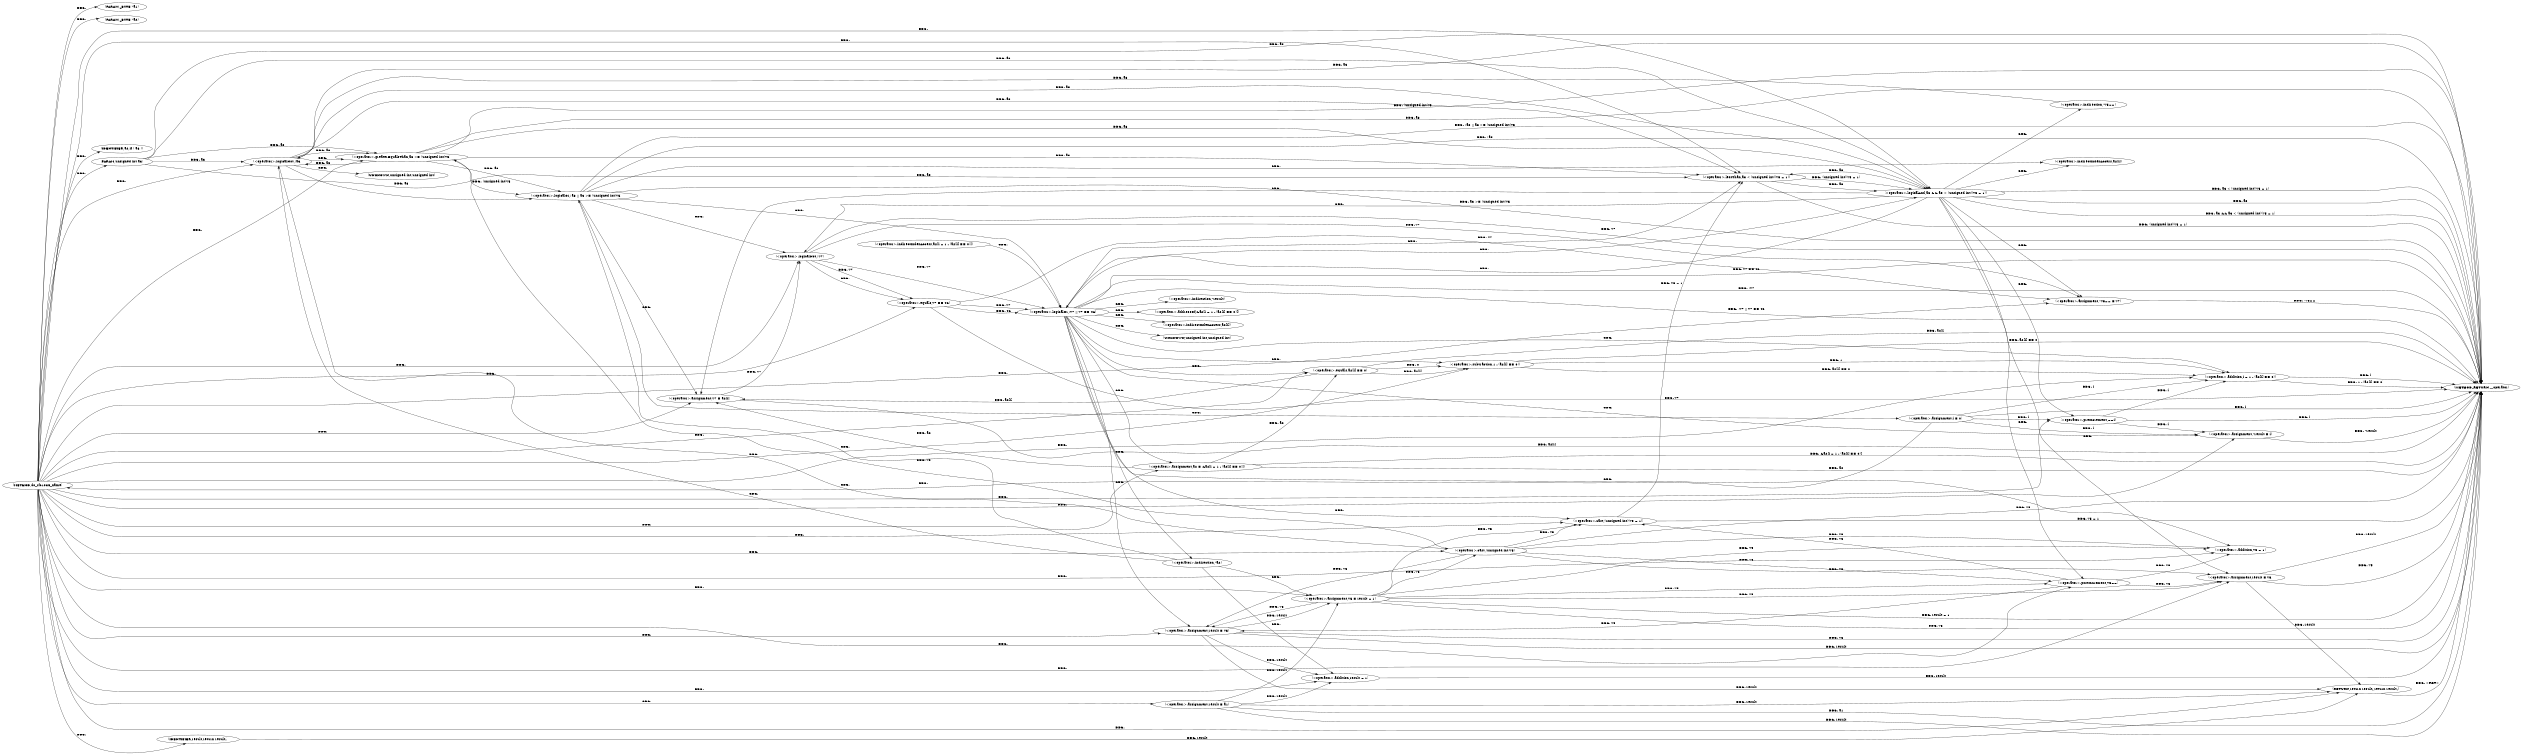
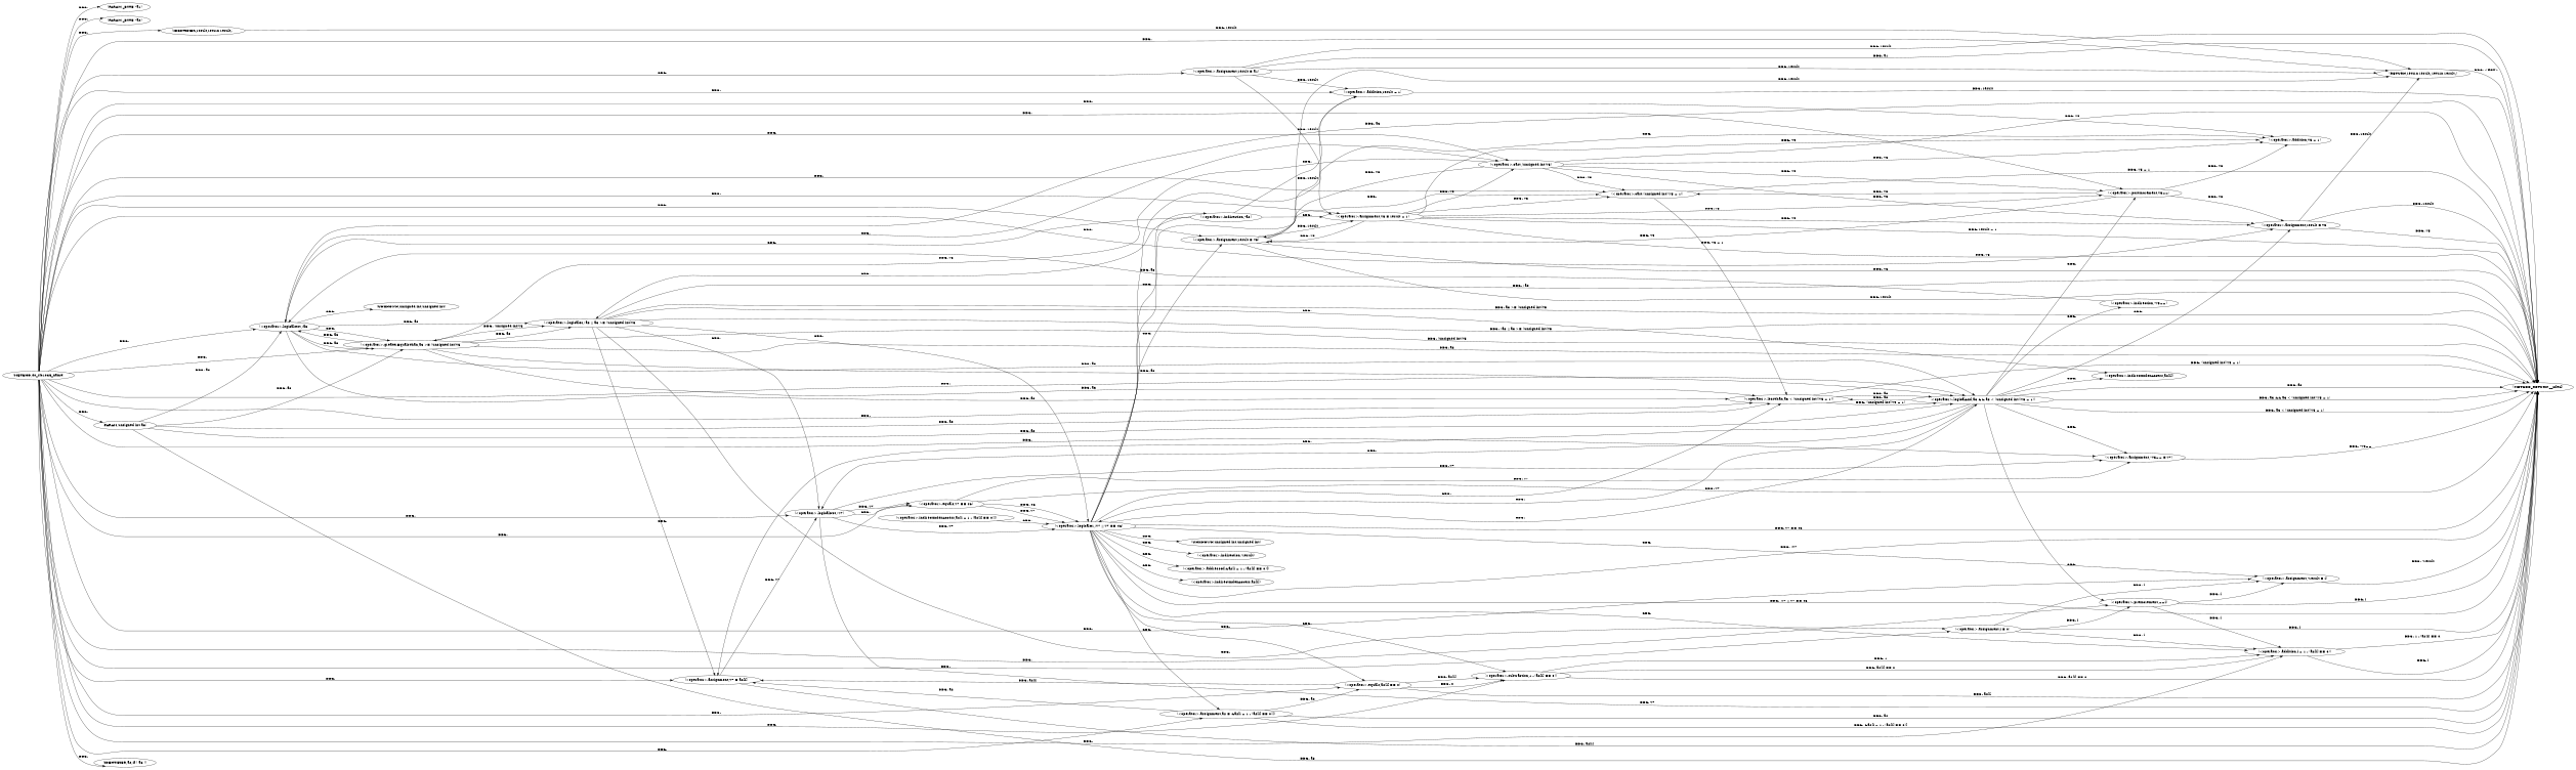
  digraph {
    rankdir=LR
    n1 [label="(METHOD,do_rfc1035_name)"]
    n2 [label="(PARAM,_BYTE *a1)"]
    n3 [label="(PARAM,_BYTE *a2)"]
    n4 [label="(PARAM,unsigned int a3)"]
    n5 [label="(<operator>.assignment,result = a1)"]
    n6 [label="(IDENTIFIER,a2,if ( a6 ))"]
    n7 [label="(<operator>.assignment,v5 = result + 1)"]
    n8 [label="(<operator>.addition,result + 1)"]
    n9 [label="(<operator>.logicalNot,!a3)"]
    n10 [label="(<operator>.greaterEqualsThan,a3 >= (unsigned int)v5)"]
    n11 [label="(<operator>.cast,(unsigned int)v5)"]
    n12 [label="(<operator>.assignment,i = 0)"]
    n13 [label="(<operator>.preIncrement,++i)"]
    n14 [label="(<operator>.assignment,v7 = a2[i])"]
    n15 [label="(<operator>.logicalNot,!v7)"]
    n16 [label="(<operator>.equals,v7 == 46)"]
    n17 [label="(<operator>.assignment,*result = i)"]
    n18 [label="(<operator>.assignment,result = v5)"]
    n19 [label="(<operator>.assignment,a2 = &a2[i + 1 - (a2[i] == 0)])"]
    n20 [label="(<operator>.addition,i + 1 - (a2[i] == 0))"]
    n21 [label="(<operator>.subtraction,1 - (a2[i] == 0))"]
    n22 [label="(<operator>.equals,a2[i] == 0)"]
    n23 [label="(<operator>.logicalAnd,a3 && a3 < (unsigned int)(v5 + 1))"]
    n24 [label="(<operator>.lessThan,a3 < (unsigned int)(v5 + 1))"]
    n25 [label="(<operator>.cast,(unsigned int)(v5 + 1))"]
    n26 [label="(<operator>.addition,v5 + 1)"]
    n27 [label="(<operator>.assignment,*v5++ = v7)"]
    n28 [label="(<operator>.postIncrement,v5++)"]
    n29 [label="(<operator>.assignment,result = v5)"]
    n30 [label="(RETURN,return result;,return result;)"]
    n31 [label="(IDENTIFIER,result,return result;)"]
-   n32 [label="(METHOD_RETURN,__operator)"]
+   n32 [label="(METHOD_RETURN,__cdecl)"]
    n33 [label="(<operator>.logicalOr,!a3 || a3 >= (unsigned int)v5)"]
    n34 [label="(UNKNOWN,unsigned int,unsigned int)"]
    n35 [label="(<operator>.logicalOr,!v7 || v7 == 46)"]
    n36 [label="(<operator>.indirectIndexAccess,a2[i])"]
    n37 [label="(<operator>.indirection,*v5++)"]
    n38 [label="(<operator>.indirection,*a2)"]
    n39 [label="(<operator>.indirection,*result)"]
    n40 [label="(<operator>.addressOf,&a2[i + 1 - (a2[i] == 0)])"]
    n41 [label="(<operator>.indirectIndexAccess,a2[i])"]
    n42 [label="(UNKNOWN,unsigned int,unsigned int)"]
    n43 [label="(<operator>.indirectIndexAccess,a2[i + 1 - (a2[i] == 0)])"]
    n1 -> n2 [label="DDG: "]
    n1 -> n3 [label="DDG: "]
    n1 -> n4 [label="DDG: "]
    n1 -> n5 [label="CDG: "]
    n1 -> n6 [label="DDG: "]
    n1 -> n7 [label="DDG: "]
    n1 -> n8 [label="DDG: "]
    n1 -> n9 [label="DDG: "]
    n1 -> n10 [label="DDG: "]
    n1 -> n11 [label="DDG: "]
-   n12 -> n1 [label="DDG: "]
+   n1 -> n12 [label="DDG: "]
    n1 -> n13 [label="DDG: "]
    n1 -> n14 [label="DDG: "]
    n1 -> n15 [label="DDG: "]
    n1 -> n16 [label="DDG: "]
    n1 -> n17 [label="DDG: "]
    n1 -> n18 [label="DDG: "]
    n1 -> n19 [label="DDG: "]
    n1 -> n20 [label="DDG: "]
    n1 -> n21 [label="DDG: "]
    n1 -> n22 [label="DDG: "]
    n1 -> n23 [label="DDG: "]
    n1 -> n24 [label="DDG: "]
    n1 -> n25 [label="DDG: "]
    n1 -> n26 [label="DDG: "]
    n1 -> n27 [label="DDG: "]
    n1 -> n28 [label="DDG: "]
    n1 -> n29 [label="DDG: "]
    n1 -> n30 [label="DDG: "]
    n1 -> n31 [label="DDG: "]
    n4 -> n9 [label="DDG: a3"]
    n4 -> n10 [label="DDG: a3"]
    n4 -> n23 [label="DDG: a3"]
    n4 -> n24 [label="DDG: a3"]
    n4 -> n32 [label="DDG: a3"]
    n5 -> n7 [label="DDG: result"]
    n5 -> n8 [label="DDG: result"]
    n5 -> n30 [label="DDG: result"]
    n5 -> n32 [label="DDG: a1"]
    n5 -> n32 [label="DDG: result"]
    n7 -> n11 [label="DDG: v5"]
    n7 -> n18 [label="DDG: v5"]
    n7 -> n25 [label="DDG: v5"]
    n7 -> n26 [label="DDG: v5"]
    n7 -> n28 [label="DDG: v5"]
    n7 -> n29 [label="DDG: v5"]
    n7 -> n32 [label="DDG: result + 1"]
    n7 -> n32 [label="DDG: v5"]
    n8 -> n32 [label="DDG: result"]
    n9 -> n10 [label="DDG: a3"]
    n9 -> n10 [label="CDG: "]
    n9 -> n11 [label="CDG: "]
    n9 -> n23 [label="DDG: a3"]
    n9 -> n24 [label="DDG: a3"]
    n9 -> n32 [label="DDG: a3"]
    n9 -> n33 [label="DDG: a3"]
    n9 -> n34 [label="CDG: "]
    n10 -> n9 [label="DDG: a3"]
    n10 -> n23 [label="DDG: a3"]
    n10 -> n24 [label="DDG: a3"]
    n10 -> n32 [label="DDG: (unsigned int)v5"]
    n10 -> n32 [label="DDG: a3"]
    n10 -> n33 [label="DDG: a3"]
    n10 -> n33 [label="DDG: (unsigned int)v5"]
    n11 -> n10 [label="DDG: v5"]
    n11 -> n18 [label="DDG: v5"]
    n11 -> n25 [label="DDG: v5"]
    n11 -> n26 [label="DDG: v5"]
    n11 -> n28 [label="DDG: v5"]
    n11 -> n29 [label="DDG: v5"]
    n11 -> n32 [label="DDG: v5"]
    n12 -> n13 [label="DDG: i"]
    n12 -> n17 [label="DDG: i"]
    n12 -> n20 [label="DDG: i"]
    n12 -> n32 [label="DDG: i"]
    n13 -> n17 [label="DDG: i"]
    n13 -> n20 [label="DDG: i"]
    n13 -> n32 [label="DDG: i"]
    n14 -> n15 [label="DDG: v7"]
    n14 -> n32 [label="DDG: a2[i]"]
    n15 -> n16 [label="DDG: v7"]
    n15 -> n16 [label="CDG: "]
    n15 -> n27 [label="DDG: v7"]
    n15 -> n32 [label="DDG: v7"]
    n15 -> n35 [label="DDG: v7"]
    n16 -> n27 [label="DDG: v7"]
    n16 -> n32 [label="DDG: v7"]
    n16 -> n35 [label="DDG: v7"]
    n16 -> n35 [label="DDG: 46"]
    n17 -> n32 [label="DDG: *result"]
    n18 -> n7 [label="DDG: result"]
    n18 -> n8 [label="DDG: result"]
    n18 -> n30 [label="DDG: result"]
    n18 -> n32 [label="DDG: v5"]
    n18 -> n32 [label="DDG: result"]
    n19 -> n14 [label="DDG: a2"]
    n19 -> n22 [label="DDG: a2"]
    n19 -> n32 [label="DDG: &a2[i + 1 - (a2[i] == 0)]"]
    n19 -> n32 [label="DDG: a2"]
    n20 -> n32 [label="DDG: 1 - (a2[i] == 0)"]
    n20 -> n32 [label="DDG: i"]
    n21 -> n20 [label="DDG: 1"]
    n21 -> n20 [label="DDG: a2[i] == 0"]
    n21 -> n32 [label="DDG: a2[i] == 0"]
    n22 -> n14 [label="DDG: a2[i]"]
    n22 -> n21 [label="DDG: a2[i]"]
    n22 -> n21 [label="DDG: 0"]
    n22 -> n32 [label="DDG: a2[i]"]
    n23 -> n13 [label="CDG: "]
    n23 -> n14 [label="CDG: "]
    n23 -> n15 [label="CDG: "]
    n23 -> n24 [label="DDG: a3"]
    n23 -> n27 [label="CDG: "]
    n23 -> n28 [label="CDG: "]
    n23 -> n29 [label="CDG: "]
    n23 -> n32 [label="DDG: a3 < (unsigned int)(v5 + 1)"]
    n23 -> n32 [label="DDG: a3"]
    n23 -> n32 [label="DDG: a3 && a3 < (unsigned int)(v5 + 1)"]
    n23 -> n35 [label="CDG: "]
    n23 -> n36 [label="CDG: "]
    n23 -> n37 [label="CDG: "]
    n24 -> n23 [label="DDG: a3"]
    n24 -> n23 [label="DDG: (unsigned int)(v5 + 1)"]
    n24 -> n32 [label="DDG: (unsigned int)(v5 + 1)"]
    n25 -> n24 [label="DDG: v5 + 1"]
    n25 -> n32 [label="DDG: v5 + 1"]
    n27 -> n32 [label="DDG: *v5++"]
    n28 -> n18 [label="DDG: v5"]
    n28 -> n25 [label="DDG: v5"]
    n28 -> n26 [label="DDG: v5"]
    n28 -> n29 [label="DDG: v5"]
    n29 -> n30 [label="DDG: result"]
    n29 -> n32 [label="DDG: v5"]
    n29 -> n32 [label="DDG: result"]
    n30 -> n32 [label="DDG: <RET>"]
    n31 -> n30 [label="DDG: result"]
    n33 -> n12 [label="CDG: "]
    n33 -> n14 [label="CDG: "]
    n33 -> n15 [label="CDG: "]
    n33 -> n32 [label="DDG: a3 >= (unsigned int)v5"]
    n33 -> n32 [label="DDG: !a3 || a3 >= (unsigned int)v5"]
    n33 -> n32 [label="DDG: !a3"]
    n33 -> n35 [label="CDG: "]
    n33 -> n36 [label="CDG: "]
    n35 -> n17 [label="CDG: "]
    n35 -> n18 [label="CDG: "]
    n35 -> n19 [label="CDG: "]
    n35 -> n20 [label="CDG: "]
    n35 -> n21 [label="CDG: "]
    n35 -> n22 [label="CDG: "]
    n35 -> n23 [label="CDG: "]
    n35 -> n24 [label="CDG: "]
    n35 -> n25 [label="CDG: "]
    n35 -> n26 [label="CDG: "]
    n35 -> n32 [label="DDG: v7 == 46"]
    n35 -> n32 [label="DDG: !v7"]
    n35 -> n32 [label="DDG: !v7 || v7 == 46"]
    n35 -> n38 [label="CDG: "]
    n35 -> n39 [label="CDG: "]
    n35 -> n40 [label="CDG: "]
    n35 -> n41 [label="CDG: "]
    n35 -> n42 [label="CDG: "]
    n37 -> n9 [label="DDG: a3"]
    n38 -> n7 [label="CDG: "]
    n38 -> n8 [label="CDG: "]
    n38 -> n9 [label="CDG: "]
    n38 -> n33 [label="CDG: "]
    n43 -> n35 [label="CDG: "]
  }
